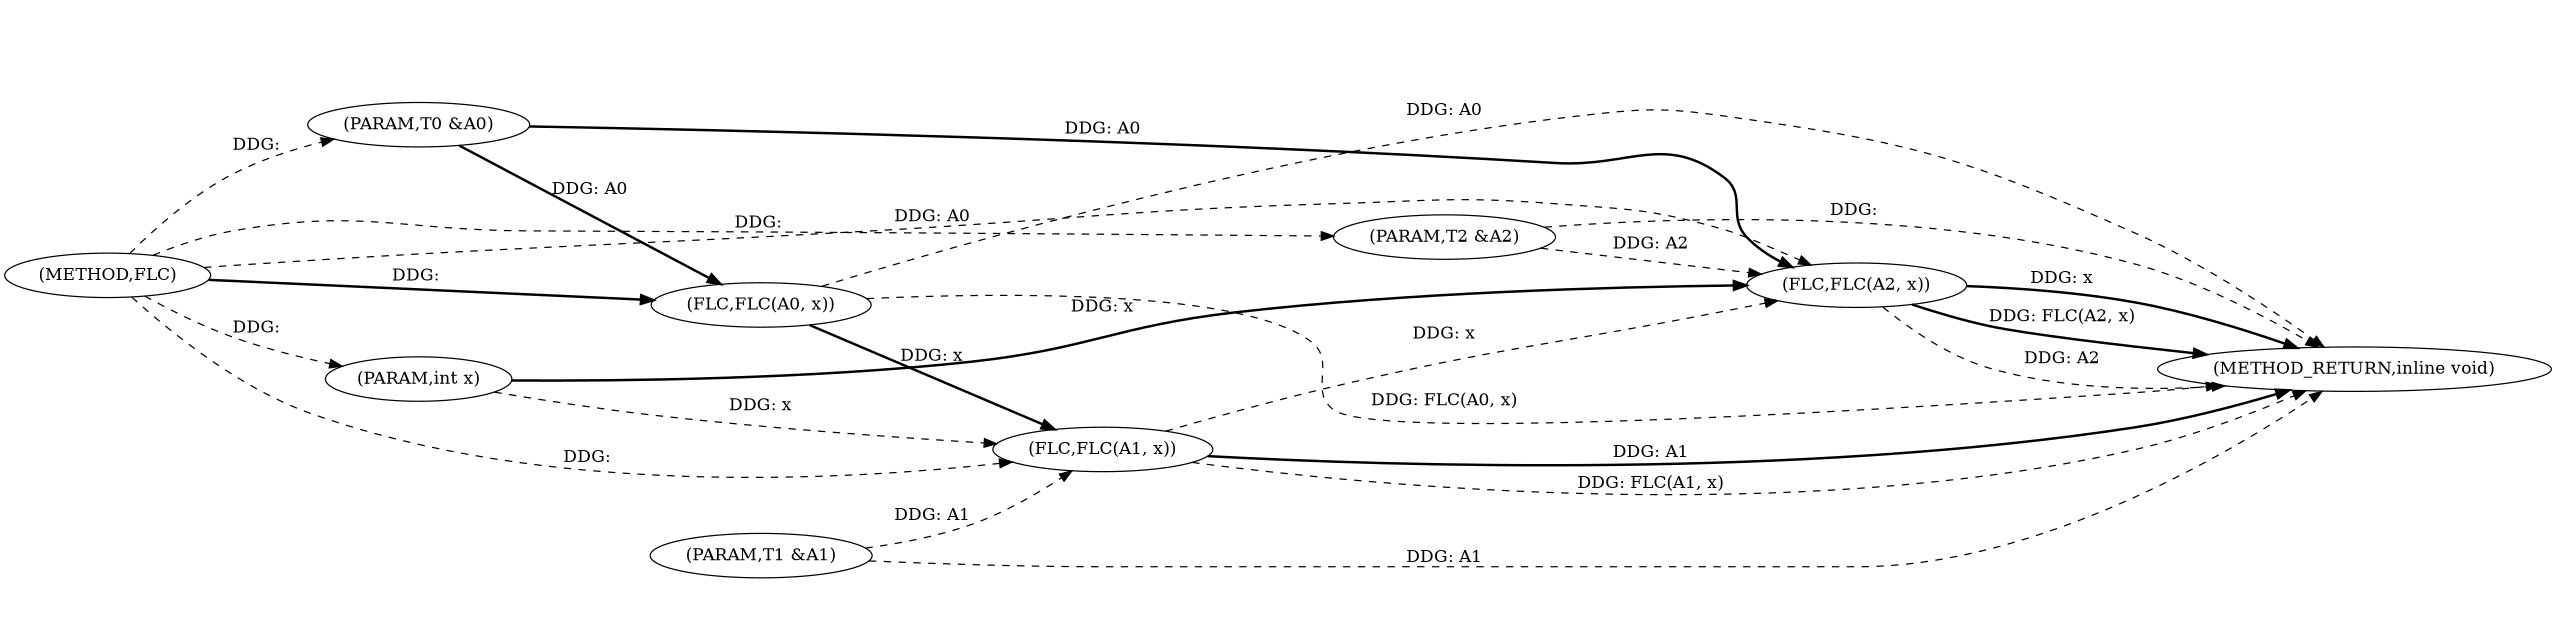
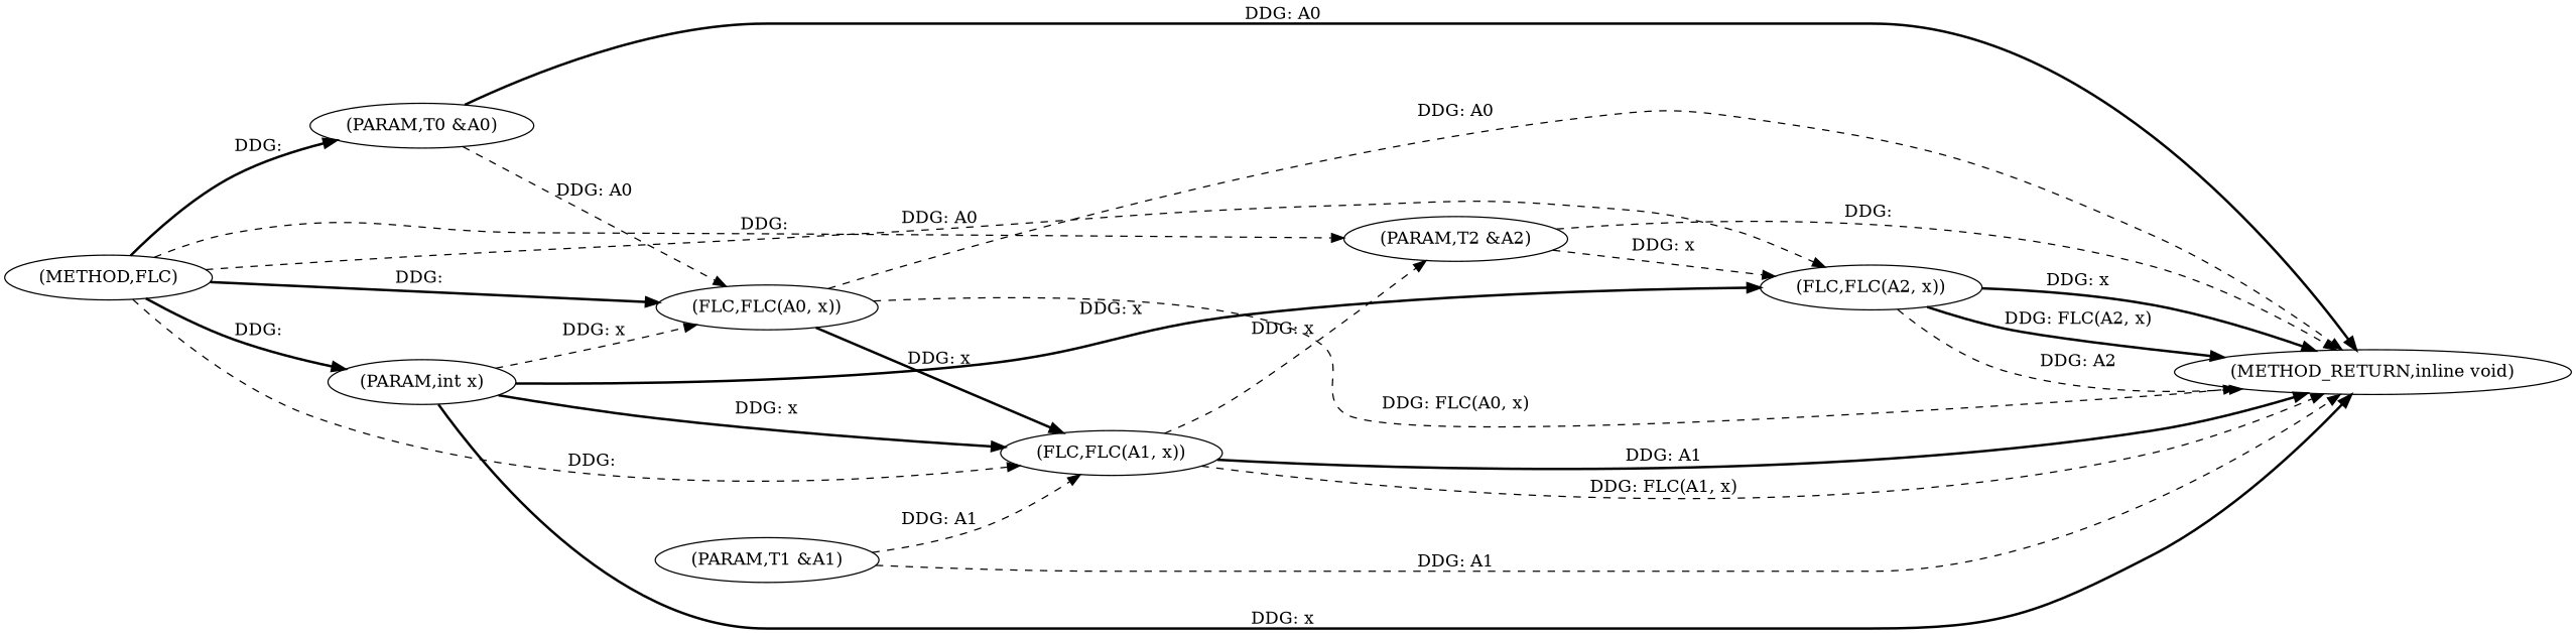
  digraph {
    rankdir=LR
    edge [style=dashed]
    n1 [label="(METHOD,FLC)"]
    n2 [label="(PARAM,T0 &A0)"]
    n3 [label="(PARAM,T2 &A2)"]
    n4 [label="(PARAM,int x)"]
    n5 [label="(FLC,FLC(A0, x))"]
    n6 [label="(FLC,FLC(A1, x))"]
    n7 [label="(FLC,FLC(A2, x))"]
    n8 [label="(METHOD_RETURN,inline void)"]
    n9 [label="(PARAM,T1 &A1)"]
-   n1 -> n2 [label="DDG: "]
+   n1 -> n2 [label="DDG: " style=bold]
    n1 -> n3 [label="DDG: "]
-   n1 -> n4 [label="DDG: "]
+   n1 -> n4 [label="DDG: " style=bold]
    n1 -> n5 [label="DDG: " style=bold]
    n1 -> n6 [label="DDG: "]
    n1 -> n7 [label="DDG: A0"]
-   n2 -> n5 [label="DDG: A0" style=bold]
-   n2 -> n7 [label="DDG: A0" style=bold]
-   n3 -> n7 [label="DDG: A2"]
+   n2 -> n5 [label="DDG: A0"]
+   n2 -> n8 [label="DDG: A0" style=bold]
+   n3 -> n7 [label="DDG: x"]
    n3 -> n8 [label="DDG: "]
-   n4 -> n6 [label="DDG: x"]
+   n4 -> n5 [label="DDG: x"]
+   n4 -> n6 [label="DDG: x" style=bold]
    n4 -> n7 [label="DDG: x" style=bold]
+   n4 -> n8 [label="DDG: x" style=bold]
    n5 -> n6 [label="DDG: x" style=bold]
    n5 -> n8 [label="DDG: A0"]
    n5 -> n8 [label="DDG: FLC(A0, x)"]
-   n6 -> n7 [label="DDG: x"]
+   n6 -> n3 [label="DDG: x"]
    n6 -> n8 [label="DDG: A1" style=bold]
    n6 -> n8 [label="DDG: FLC(A1, x)"]
    n7 -> n8 [label="DDG: A2"]
    n7 -> n8 [label="DDG: x" style=bold]
    n7 -> n8 [label="DDG: FLC(A2, x)" style=bold]
    n9 -> n6 [label="DDG: A1"]
    n9 -> n8 [label="DDG: A1"]
  }
